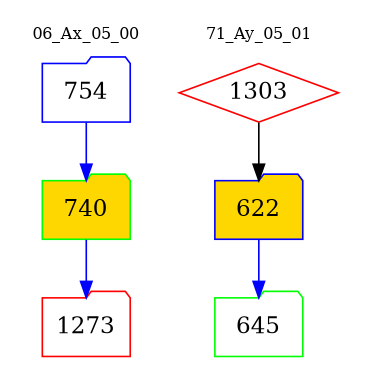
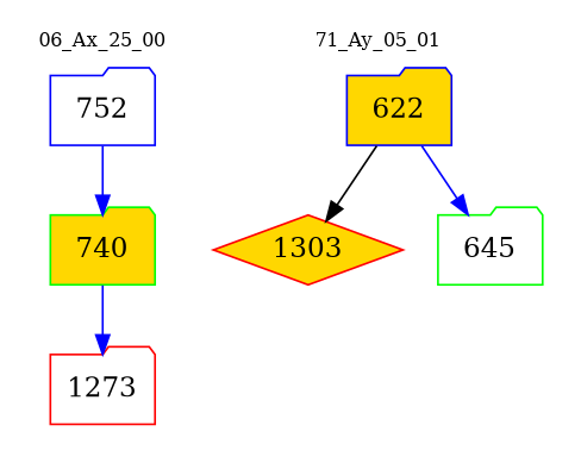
  digraph {
    node [color=blue fillcolor=white shape=folder style=filled]
    edge [color=blue style=solid]
-   n1 [label=754]
+   n1 [label=752]
    n2 [color=green fillcolor=gold label=740]
    n3 [color=red label=1273]
    n4 [fillcolor=gold label=622]
-   n5 [color=red label=1303 shape=diamond]
+   n5 [color=red fillcolor=gold label=1303 shape=diamond]
    n6 [color=green label=645]
    subgraph cluster_1 {
      color=white
      fontsize=10
-     label="06_Ax_05_00"
+     label="06_Ax_25_00"
      n1
      n2
      n3
    }
    subgraph cluster_2 {
      color=white
      fontsize=10
      label="71_Ay_05_01"
      n4
      n5
      n6
    }
    n1 -> n2
    n2 -> n3
-   n5 -> n4 [color=black]
+   n4 -> n5 [color=black]
    n4 -> n6
  }
